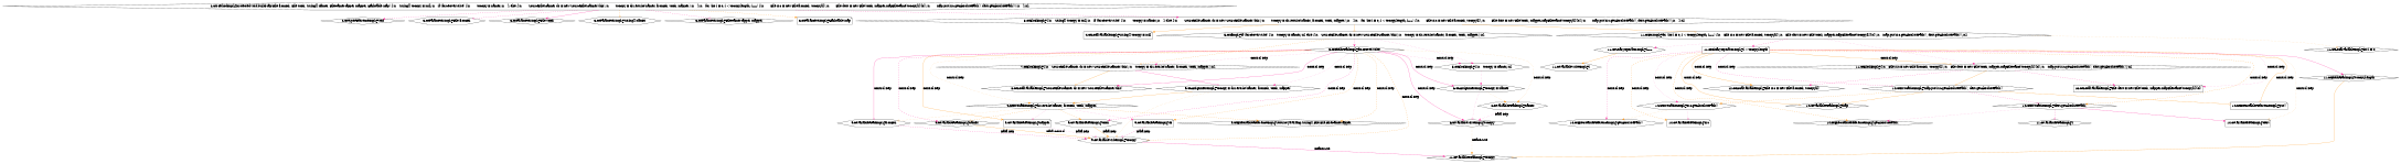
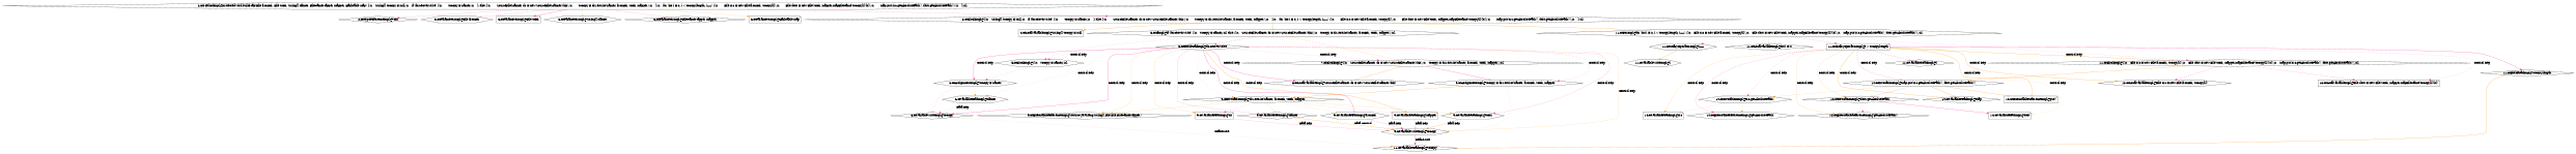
  digraph {
    node [shape=hexagon]
    edge [arrowhead=odot color=deeppink style=dashed]
    n1 [label="2:CtTypeReferenceImpl@void" shape=diamond]
    n2 [label="3:CtParameterImpl@File fromDir"]
-   n3 [label="3:CtParameterImpl@File toDir" shape=diamond]
+   n3 [label="3:CtParameterImpl@File toDir" shape=note]
    n4 [label="3:CtParameterImpl@String[] names"]
    n5 [label="3:CtParameterImpl@FileNameMapper mapper" shape=diamond]
    n6 [label="3:CtParameterImpl@Hashtable map" shape=note]
    n7 [label="4:CtLocalVariableImpl@String[] toCopy = null" shape=note]
    n8 [label="5:CtFieldReadImpl@forceOverwrite" shape=diamond]
    n9 [label="6:CtVariableWriteImpl@toCopy" shape=diamond]
    n10 [label="6:CtVariableReadImpl@names"]
    n11 [label="6:CtAssignmentImpl@toCopy = names"]
    n12 [label="5:CtBlockImpl@{\\n    toCopy = names;\\n}"]
    n13 [label="8:CtLocalVariableImpl@SourceFileScanner ds = new SourceFileScanner(this)"]
    n14 [label="9:CtVariableWriteImpl@toCopy"]
    n15 [label="9:CtExecutableReferenceImpl@restrict(java.lang.String[],File,File,FileNameMapper)" shape=diamond]
    n16 [label="9:CtVariableReadImpl@ds" shape=note]
    n17 [label="9:CtVariableReadImpl@names" shape=diamond]
    n18 [label="9:CtVariableReadImpl@fromDir"]
    n19 [label="9:CtVariableReadImpl@toDir"]
    n20 [label="9:CtVariableReadImpl@mapper" shape=note]
    n21 [label="9:CtInvocationImpl@ds.restrict(names, fromDir, toDir, mapper)" shape=diamond]
    n22 [label="9:CtAssignmentImpl@toCopy = ds.restrict(names, fromDir, toDir, mapper)"]
    n23 [label="7:CtBlockImpl@{\\n    SourceFileScanner ds = new SourceFileScanner(this);\\n    toCopy = ds.restrict(names, fromDir, toDir, mapper);\\n}" shape=diamond]
    n24 [label="11:CtVariableReadImpl@toCopy" shape=diamond]
    n25 [label="5:CtIfImpl@if (forceOverwrite) {\\n    toCopy = names;\\n} else {\\n    SourceFileScanner ds = new SourceFileScanner(this);\\n    toCopy = ds.restrict(names, fromDir, toDir, mapper);\\n}"]
    n26 [label="11:CtLocalVariableImpl@int i = 0" shape=diamond]
    n27 [label="11:CtVariableReadImpl@i" shape=diamond]
    n28 [label="11:CtFieldReadImpl@toCopy.length" shape=diamond]
    n29 [label="11:CtBinaryOperatorImpl@i < toCopy.length" shape=note]
    n30 [label="12:CtLocalVariableImpl@File src = new File(fromDir, toCopy[i])"]
    n31 [label="13:CtLocalVariableImpl@File dest = new File(toDir, mapper.mapFileName(toCopy[i])[0])" shape=note]
    n32 [label="14:CtExecutableReferenceImpl@put()" shape=note]
    n33 [label="14:CtVariableReadImpl@map" shape=diamond]
    n34 [label="14:CtExecutableReferenceImpl@getAbsolutePath()"]
    n35 [label="14:CtVariableReadImpl@src" shape=note]
    n36 [label="14:CtInvocationImpl@src.getAbsolutePath()"]
    n37 [label="14:CtExecutableReferenceImpl@getAbsolutePath()" shape=diamond]
    n38 [label="14:CtVariableReadImpl@dest" shape=note]
    n39 [label="14:CtInvocationImpl@dest.getAbsolutePath()" shape=diamond]
    n40 [label="14:CtInvocationImpl@map.put(src.getAbsolutePath(), dest.getAbsolutePath())"]
    n41 [label="11:CtBlockImpl@{\\n    File src = new File(fromDir, toCopy[i]);\\n    File dest = new File(toDir, mapper.mapFileName(toCopy[i])[0]);\\n    map.put(src.getAbsolutePath(), dest.getAbsolutePath());\\n}" shape=diamond]
    n42 [label="11:CtVariableWriteImpl@i"]
    n43 [label="11:CtUnaryOperatorImpl@i++"]
    n44 [label="11:CtForImpl@for (int i = 0; i < toCopy.length; i++) {\\n    File src = new File(fromDir, toCopy[i]);\\n    File dest = new File(toDir, mapper.mapFileName(toCopy[i])[0]);\\n    map.put(src.getAbsolutePath(), dest.getAbsolutePath());\\n}"]
    n45 [label="3:CtBlockImpl@{\\n    String[] toCopy = null;\\n    if (forceOverwrite) {\\n        toCopy = names;\\n    } else {\\n        SourceFileScanner ds = new SourceFileScanner(this);\\n        toCopy = ds.restrict(names, fromDir, toDir, mapper);\\n    }\\n    for (int i = 0; i < toCopy.length; i++) {\\n        File src = new File(fromDir, toCopy[i]);\\n        File dest = new File(toDir, mapper.mapFileName(toCopy[i])[0]);\\n        map.put(src.getAbsolutePath(), dest.getAbsolutePath());\\n    }\\n}"]
    n46 [label="2:CtMethodImpl@protected void buildMap(File fromDir, File toDir, String[] names, FileNameMapper mapper, Hashtable map) {\\n    String[] toCopy = null;\\n    if (forceOverwrite) {\\n        toCopy = names;\\n    } else {\\n        SourceFileScanner ds = new SourceFileScanner(this);\\n        toCopy = ds.restrict(names, fromDir, toDir, mapper);\\n    }\\n    for (int i = 0; i < toCopy.length; i++) {\\n        File src = new File(fromDir, toCopy[i]);\\n        File dest = new File(toDir, mapper.mapFileName(toCopy[i])[0]);\\n        map.put(src.getAbsolutePath(), dest.getAbsolutePath());\\n    }\\n}"]
    n8 -> n9 [arrowhead=normal label="Control Dep" style=solid]
    n8 -> n10 [arrowhead=normal color=darkorange label="Control Dep" style=dotted]
    n8 -> n11 [arrowhead=vee label="Control Dep" style=solid]
    n8 -> n12 [arrowhead=normal label="Control Dep" style=dotted]
    n8 -> n13 [arrowhead=normal label="Control Dep" style=solid]
    n8 -> n14 [color=darkorange label="Control Dep"]
    n8 -> n15 [arrowhead=vee color=darkorange label="Control Dep"]
    n8 -> n16 [arrowhead=normal color=darkorange label="Control Dep"]
    n8 -> n17 [arrowhead=normal label="Control Dep"]
    n8 -> n18 [label="Control Dep" style=solid]
    n8 -> n19 [arrowhead=vee label="Control Dep"]
    n8 -> n20 [arrowhead=vee color=darkorange label="Control Dep" style=solid]
    n8 -> n21 [arrowhead=normal color=darkorange label="Control Dep" style=dotted]
    n8 -> n22 [arrowhead=normal label="Control Dep" style=dotted]
    n8 -> n23 [arrowhead=vee label="Control Dep" style=dotted]
    n9 -> n24 [arrowhead=normal color=darkorange label="Define-Use" style=dotted]
    n10 -> n9 [arrowhead=vee label="Data Dep" style=dotted]
    n11 -> n9 [style=dotted]
    n11 -> n10 [arrowhead=normal color=darkorange style=dotted]
    n12 -> n11 [arrowhead=normal style=dotted]
    n14 -> n24 [arrowhead=normal label="Define-Use" style=solid]
    n16 -> n14 [label="Data Dep"]
    n17 -> n14 [arrowhead=normal color=darkorange label="Data Control" style=solid]
    n18 -> n14 [arrowhead=normal label="Data Dep"]
    n19 -> n14 [arrowhead=vee color=darkorange label="Data Dep" style=solid]
    n20 -> n14 [label="Data Dep" style=dotted]
    n21 -> n15 [arrowhead=vee color=darkorange]
    n21 -> n16 [arrowhead=vee style=dotted]
    n21 -> n17 [color=darkorange]
    n21 -> n18 [color=darkorange style=dotted]
    n21 -> n19 [arrowhead=vee color=darkorange]
    n21 -> n20 [style=dotted]
    n22 -> n14 [color=darkorange style=dotted]
    n22 -> n21 [arrowhead=vee color=darkorange style=solid]
    n23 -> n13 [color=darkorange style=solid]
    n23 -> n22 [style=solid]
    n25 -> n8 [arrowhead=vee]
    n25 -> n12 [arrowhead=normal style=dotted]
    n25 -> n23 [color=darkorange]
    n28 -> n24 [color=darkorange style=solid]
-   n39 -> n27
+   n29 -> n27
    n29 -> n28 [arrowhead=normal style=solid]
    n29 -> n30 [arrowhead=normal color=darkorange label="Control Dep" style=solid]
    n29 -> n31 [arrowhead=normal label="Control Dep" style=dotted]
    n29 -> n32 [color=darkorange label="Control Dep" style=solid]
    n29 -> n33 [color=darkorange label="Control Dep" style=solid]
    n29 -> n34 [arrowhead=normal label="Control Dep"]
    n29 -> n35 [arrowhead=vee color=darkorange label="Control Dep"]
    n29 -> n36 [arrowhead=vee label="Control Dep" style=dotted]
    n29 -> n37 [arrowhead=vee color=darkorange label="Control Dep"]
    n29 -> n38 [color=darkorange label="Control Dep" style=dotted]
    n29 -> n39 [arrowhead=vee color=darkorange label="Control Dep"]
    n29 -> n40 [label="Control Dep"]
    n29 -> n41 [color=darkorange label="Control Dep" style=solid]
    n36 -> n34 [arrowhead=vee color=darkorange style=dotted]
    n36 -> n35 [style=dotted]
    n39 -> n37 [arrowhead=vee style=dotted]
    n39 -> n38 [arrowhead=vee style=solid]
    n40 -> n32 [color=darkorange style=solid]
    n40 -> n33 [color=darkorange style=solid]
    n40 -> n36 [arrowhead=normal color=darkorange]
    n40 -> n39
    n41 -> n30 [arrowhead=vee]
    n41 -> n31 [arrowhead=normal]
    n41 -> n40 [color=darkorange style=solid]
    n43 -> n42 [arrowhead=vee color=darkorange style=solid]
    n44 -> n26 [color=darkorange style=dotted]
    n44 -> n29 [arrowhead=vee]
    n44 -> n41 [arrowhead=normal style=dotted]
    n44 -> n43 [arrowhead=vee style=dotted]
    n45 -> n7 [arrowhead=normal color=darkorange style=solid]
    n45 -> n25 [color=darkorange style=solid]
    n45 -> n44 [color=darkorange style=solid]
    n46 -> n1 [arrowhead=vee]
    n46 -> n2
    n46 -> n3 [arrowhead=vee style=solid]
    n46 -> n4 [color=darkorange]
    n46 -> n5
    n46 -> n6 [arrowhead=normal color=darkorange]
    n46 -> n45 [arrowhead=vee]
  }
